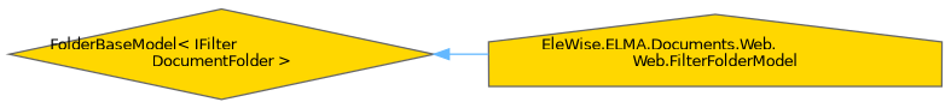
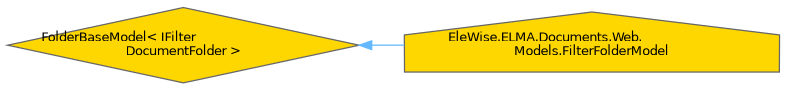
  digraph {
    rankdir=LR
    node [color=gray40 fillcolor=gold fontname=Helvetica fontsize=10 style=filled]
-   n1 [fontcolor=black height=0.2 label="EleWise.ELMA.Documents.Web.\lWeb.FilterFolderModel" shape=house width=0.4]
+   n1 [fontcolor=black height=0.2 label="EleWise.ELMA.Documents.Web.\lModels.FilterFolderModel" shape=house width=0.4]
    n2 [height=0.2 label="FolderBaseModel\< IFilter\lDocumentFolder \>" shape=diamond width=0.4]
    n2 -> n1 [color=steelblue1 dir=back fontname=Helvetica fontsize=10 labelfontname=Helvetica labelfontsize=10 style=solid]
  }
